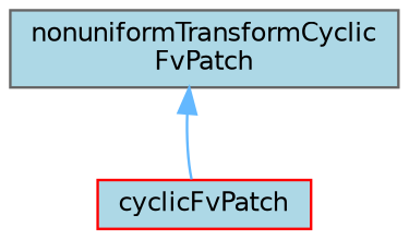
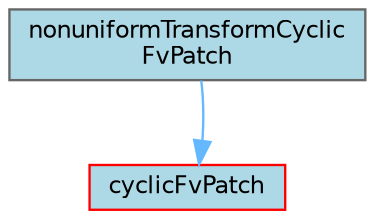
  digraph {
    node [fillcolor=lightblue fontname=Helvetica fontsize=10 shape=box style=filled]
    n1 [color=gray40 fontcolor=black height=0.2 label="nonuniformTransformCyclic\lFvPatch" width=0.4]
    n2 [color=red height=0.2 label=cyclicFvPatch width=0.4]
-   n1 -> n2 [color=steelblue1 dir=back fontname=Helvetica fontsize=10 labelfontname=Helvetica labelfontsize=10 style=solid]
+   n2 -> n1 [color=steelblue1 dir=back fontname=Helvetica fontsize=10 labelfontname=Helvetica labelfontsize=10 style=solid]
  }
